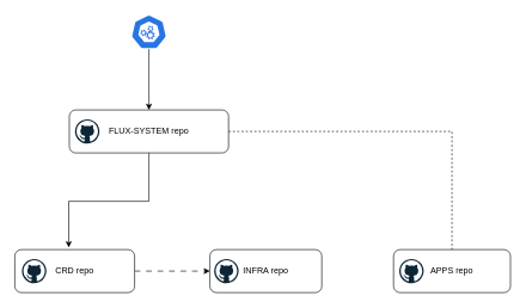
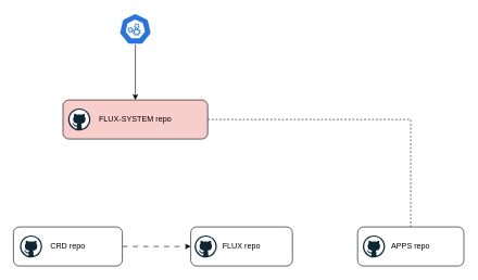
  <mxCell id="0" />
  <mxCell id="1" parent="0" />
  <mxCell id="2" style="edgeStyle=orthogonalEdgeStyle;rounded=0;orthogonalLoop=1;jettySize=auto;html=1;entryX=0.5;entryY=0;entryDx=0;entryDy=0;" parent="1" source="3" target="6" edge="1"><mxGeometry relative="1" as="geometry" /></mxCell>
  <mxCell id="3" value="" style="sketch=0;html=1;dashed=0;whitespace=wrap;fillColor=#2875E2;strokeColor=#ffffff;points=[[0.005,0.63,0],[0.1,0.2,0],[0.9,0.2,0],[0.5,0,0],[0.995,0.63,0],[0.72,0.99,0],[0.5,1,0],[0.28,0.99,0]];verticalLabelPosition=bottom;align=center;verticalAlign=top;shape=mxgraph.kubernetes.icon;prIcon=master" parent="1" vertex="1"><mxGeometry x="182" y="20" width="50" height="48" as="geometry" /></mxCell>
- <mxCell id="4" style="edgeStyle=orthogonalEdgeStyle;rounded=0;orthogonalLoop=1;jettySize=auto;html=1;entryX=0.45;entryY=-0.05;entryDx=0;entryDy=0;entryPerimeter=0;" parent="1" source="6" target="8" edge="1"><mxGeometry relative="1" as="geometry" /></mxCell>
  <mxCell id="5" style="edgeStyle=orthogonalEdgeStyle;rounded=0;orthogonalLoop=1;jettySize=auto;html=1;entryX=0.5;entryY=0;entryDx=0;entryDy=0;dashed=1;endArrow=none;" parent="1" source="6" target="10" edge="1"><mxGeometry relative="1" as="geometry" /></mxCell>
- <mxCell id="6" value="FLUX-SYSTEM repo" style="rounded=1;whiteSpace=wrap;html=1;" parent="1" vertex="1"><mxGeometry x="96" y="153" width="222" height="60" as="geometry" /></mxCell>
+ <mxCell id="6" value="FLUX-SYSTEM repo" style="rounded=1;whiteSpace=wrap;html=1;fillColor=#f8cecc;" parent="1" vertex="1"><mxGeometry x="96" y="153" width="222" height="60" as="geometry" /></mxCell>
  <mxCell id="7" style="edgeStyle=orthogonalEdgeStyle;rounded=0;orthogonalLoop=1;jettySize=auto;html=1;exitX=1;exitY=0.5;exitDx=0;exitDy=0;entryX=0;entryY=0.5;entryDx=0;entryDy=0;dashed=1;dashPattern=8 8;" edge="1" parent="1" source="8" target="9"><mxGeometry relative="1" as="geometry" /></mxCell>
  <mxCell id="8" value="CRD repo" style="rounded=1;whiteSpace=wrap;html=1;" parent="1" vertex="1"><mxGeometry x="20" y="348" width="167" height="60" as="geometry" /></mxCell>
- <mxCell id="9" value="INFRA repo" style="rounded=1;whiteSpace=wrap;html=1;" parent="1" vertex="1"><mxGeometry x="292" y="348" width="156" height="60" as="geometry" /></mxCell>
+ <mxCell id="9" value="FLUX repo" style="rounded=1;whiteSpace=wrap;html=1;" parent="1" vertex="1"><mxGeometry x="292" y="348" width="156" height="60" as="geometry" /></mxCell>
  <mxCell id="10" value="APPS repo" style="rounded=1;whiteSpace=wrap;html=1;" parent="1" vertex="1"><mxGeometry x="548" y="348" width="163" height="60" as="geometry" /></mxCell>
  <mxCell id="11" value="" style="dashed=0;outlineConnect=0;html=1;align=center;labelPosition=center;verticalLabelPosition=bottom;verticalAlign=top;shape=mxgraph.weblogos.github" vertex="1" parent="1"><mxGeometry x="30" y="361" width="34" height="34" as="geometry" /></mxCell>
  <mxCell id="12" value="" style="dashed=0;outlineConnect=0;html=1;align=center;labelPosition=center;verticalLabelPosition=bottom;verticalAlign=top;shape=mxgraph.weblogos.github" vertex="1" parent="1"><mxGeometry x="298" y="361" width="34" height="34" as="geometry" /></mxCell>
  <mxCell id="13" value="" style="dashed=0;outlineConnect=0;html=1;align=center;labelPosition=center;verticalLabelPosition=bottom;verticalAlign=top;shape=mxgraph.weblogos.github" vertex="1" parent="1"><mxGeometry x="556" y="361" width="34" height="34" as="geometry" /></mxCell>
  <mxCell id="14" value="" style="dashed=0;outlineConnect=0;html=1;align=center;labelPosition=center;verticalLabelPosition=bottom;verticalAlign=top;shape=mxgraph.weblogos.github" vertex="1" parent="1"><mxGeometry x="104" y="166" width="34" height="34" as="geometry" /></mxCell>
